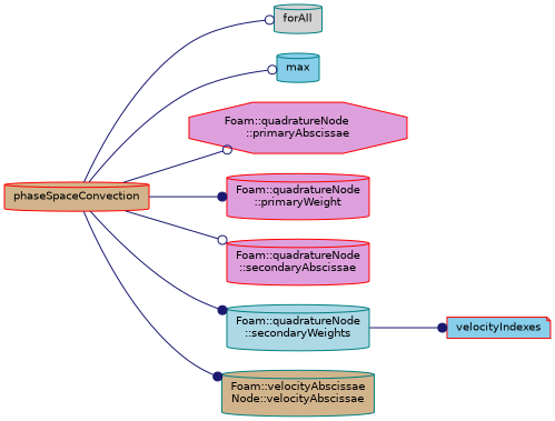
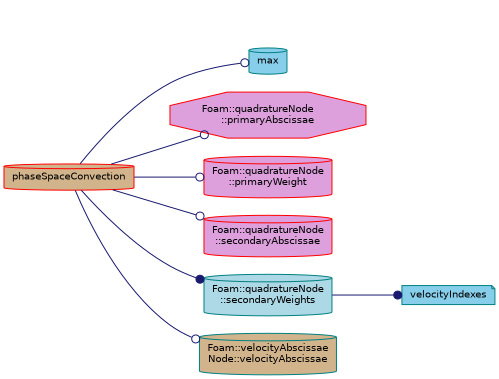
  digraph {
    rankdir=LR
    node [color=red fillcolor=plum fontname=Helvetica fontsize=10 shape=cylinder style=filled]
    edge [arrowhead=odot color=midnightblue fontname=Helvetica fontsize=10 labelfontname=Helvetica labelfontsize=10 style=solid]
    n1 [fillcolor=tan fontcolor=black height=0.2 label=phaseSpaceConvection width=0.4]
-   n2 [color=teal fillcolor=lightgrey height=0.2 label=forAll width=0.4]
    n3 [color=teal fillcolor=skyblue height=0.2 label=max width=0.4]
    n4 [height=0.2 label="Foam::quadratureNode\l::primaryAbscissae" shape=octagon width=0.4]
    n5 [height=0.2 label="Foam::quadratureNode\l::primaryWeight" width=0.4]
    n6 [height=0.2 label="Foam::quadratureNode\l::secondaryAbscissae" width=0.4]
    n7 [color=teal fillcolor=lightblue height=0.2 label="Foam::quadratureNode\l::secondaryWeights" width=0.4]
    n8 [color=teal fillcolor=tan height=0.2 label="Foam::velocityAbscissae\lNode::velocityAbscissae" width=0.4]
-   n9 [fillcolor=skyblue height=0.2 label=velocityIndexes shape=note width=0.4]
-   n1 -> n2
+   n9 [color=teal fillcolor=skyblue height=0.2 label=velocityIndexes shape=note width=0.4]
    n1 -> n3
    n1 -> n4
-   n1 -> n5 [arrowhead=dot]
+   n1 -> n5
    n1 -> n6
    n1 -> n7 [arrowhead=dot]
-   n1 -> n8 [arrowhead=dot]
+   n1 -> n8
    n7 -> n9 [arrowhead=dot]
  }
